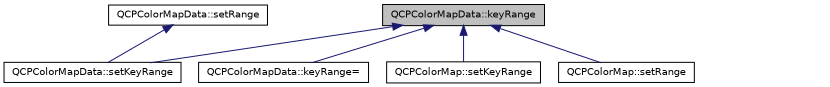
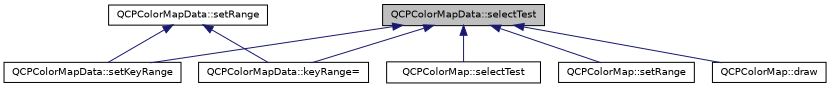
  digraph {
    rankdir=TB
    node [color=black fillcolor=white fontname=Helvetica fontsize=10 shape=record style=filled]
    edge [color=midnightblue dir=back fontname=Helvetica fontsize=10 labelfontname=Helvetica labelfontsize=10 style=solid]
-   n1 [fillcolor=grey75 fontcolor=black height=0.2 label="QCPColorMapData::keyRange" width=0.4]
+   n1 [fillcolor=grey75 fontcolor=black height=0.2 label="QCPColorMapData::selectTest" width=0.4]
    n2 [height=0.2 label="QCPColorMapData::keyRange=" width=0.4]
    n3 [height=0.2 label="QCPColorMapData::setKeyRange" width=0.4]
-   n4 [height=0.2 label="QCPColorMap::setKeyRange" width=0.4]
+   n4 [height=0.2 label="QCPColorMap::selectTest" width=0.4]
    n5 [height=0.2 label="QCPColorMap::setRange" width=0.4]
+   n6 [height=0.2 label="QCPColorMap::draw" width=0.4]
    n7 [height=0.2 label="QCPColorMapData::setRange" width=0.4]
    n1 -> n2
    n1 -> n3
    n1 -> n4
    n1 -> n5
+   n1 -> n6
+   n7 -> n2
    n7 -> n3
  }
